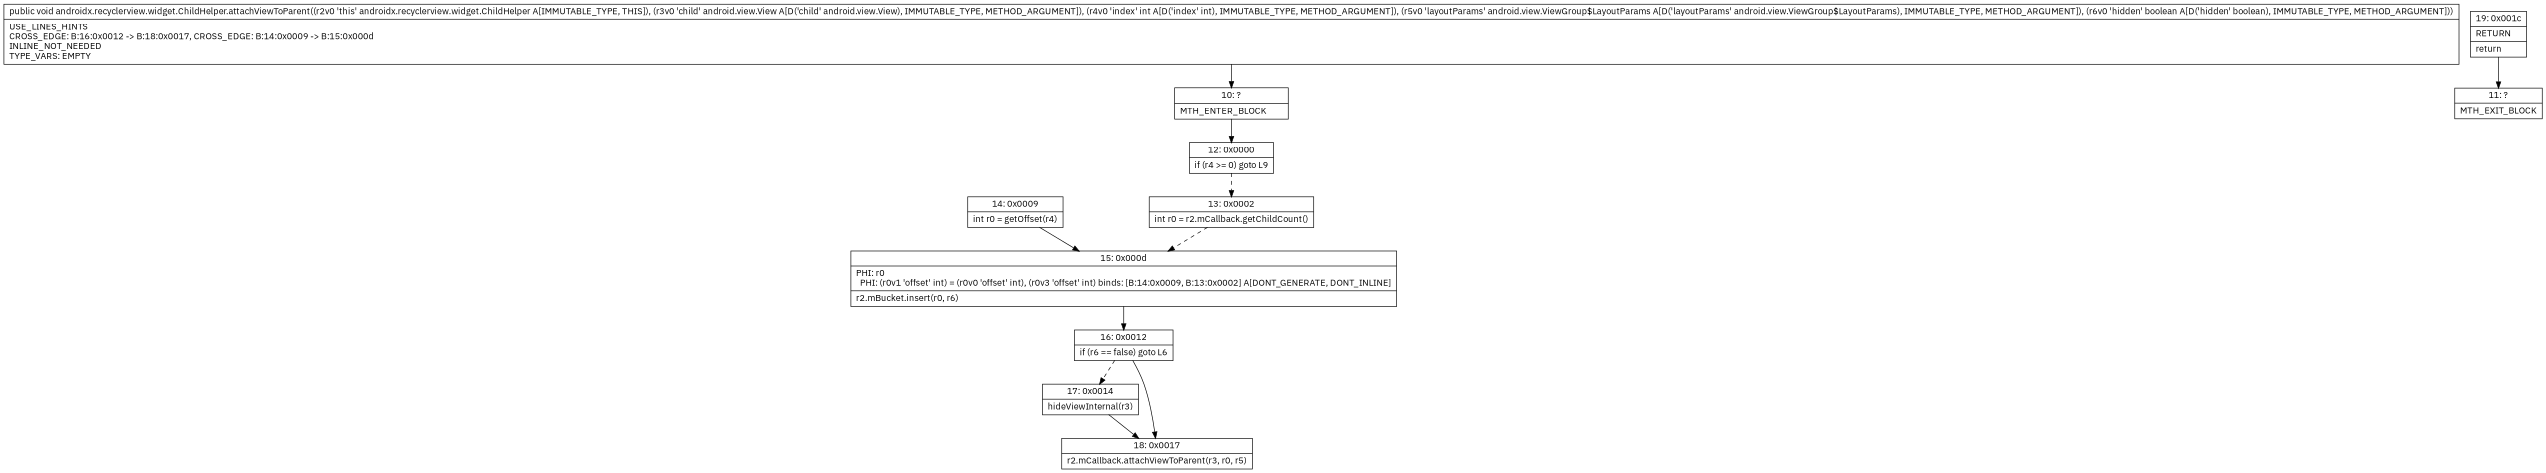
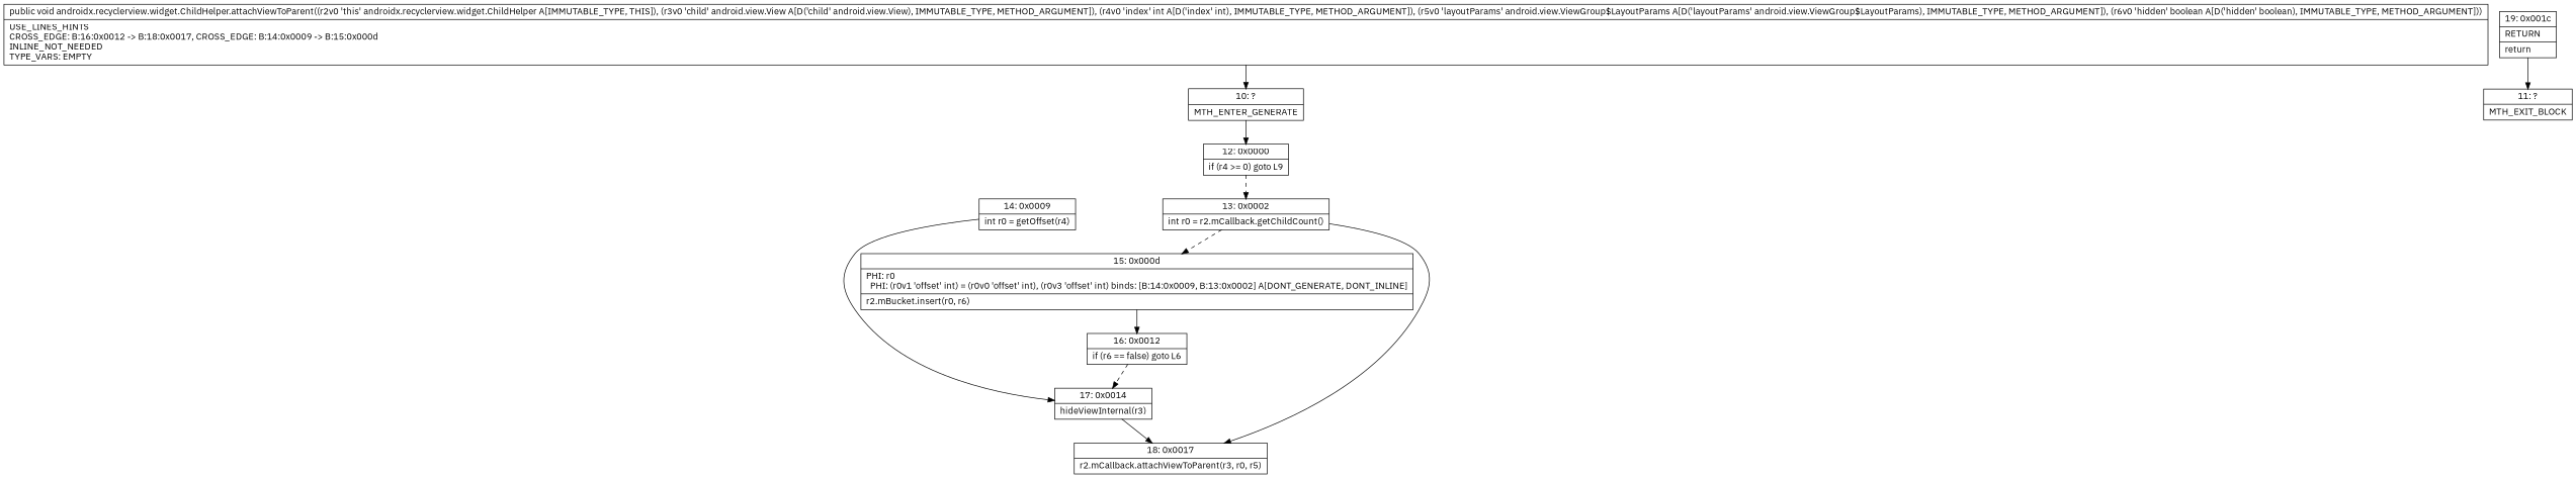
  digraph {
    fontname="IBM Plex Sans"
    node [fontname="IBM Plex Sans" shape=record]
    edge [fontname="IBM Plex Sans"]
-   n1 [label="{10\:\ ?|MTH_ENTER_BLOCK\l}"]
+   n1 [label="{10\:\ ?|MTH_ENTER_GENERATE\l}"]
    n2 [label="{12\:\ 0x0000|if (r4 \>= 0) goto L9\l}"]
    n3 [label="{13\:\ 0x0002|int r0 = r2.mCallback.getChildCount()\l}"]
    n4 [label="{15\:\ 0x000d|PHI: r0 \l  PHI: (r0v1 'offset' int) = (r0v0 'offset' int), (r0v3 'offset' int) binds: [B:14:0x0009, B:13:0x0002] A[DONT_GENERATE, DONT_INLINE]\l|r2.mBucket.insert(r0, r6)\l}"]
    n5 [label="{14\:\ 0x0009|int r0 = getOffset(r4)\l}"]
    n6 [label="{16\:\ 0x0012|if (r6 == false) goto L6\l}"]
    n7 [label="{17\:\ 0x0014|hideViewInternal(r3)\l}"]
    n8 [label="{18\:\ 0x0017|r2.mCallback.attachViewToParent(r3, r0, r5)\l}"]
    n9 [label="{19\:\ 0x001c|RETURN\l|return\l}"]
    n10 [label="{11\:\ ?|MTH_EXIT_BLOCK\l}"]
    n11 [label="{public void androidx.recyclerview.widget.ChildHelper.attachViewToParent((r2v0 'this' androidx.recyclerview.widget.ChildHelper A[IMMUTABLE_TYPE, THIS]), (r3v0 'child' android.view.View A[D('child' android.view.View), IMMUTABLE_TYPE, METHOD_ARGUMENT]), (r4v0 'index' int A[D('index' int), IMMUTABLE_TYPE, METHOD_ARGUMENT]), (r5v0 'layoutParams' android.view.ViewGroup$LayoutParams A[D('layoutParams' android.view.ViewGroup$LayoutParams), IMMUTABLE_TYPE, METHOD_ARGUMENT]), (r6v0 'hidden' boolean A[D('hidden' boolean), IMMUTABLE_TYPE, METHOD_ARGUMENT]))  | USE_LINES_HINTS\lCROSS_EDGE: B:16:0x0012 \-\> B:18:0x0017, CROSS_EDGE: B:14:0x0009 \-\> B:15:0x000d\lINLINE_NOT_NEEDED\lTYPE_VARS: EMPTY\l}"]
    n1 -> n2
    n2 -> n3 [style=dashed]
    n3 -> n4 [style=dashed]
    n4 -> n6
-   n5 -> n4
+   n5 -> n7
    n6 -> n7 [style=dashed]
-   n6 -> n8
+   n3 -> n8
    n7 -> n8
    n9 -> n10
    n11 -> n1
  }
